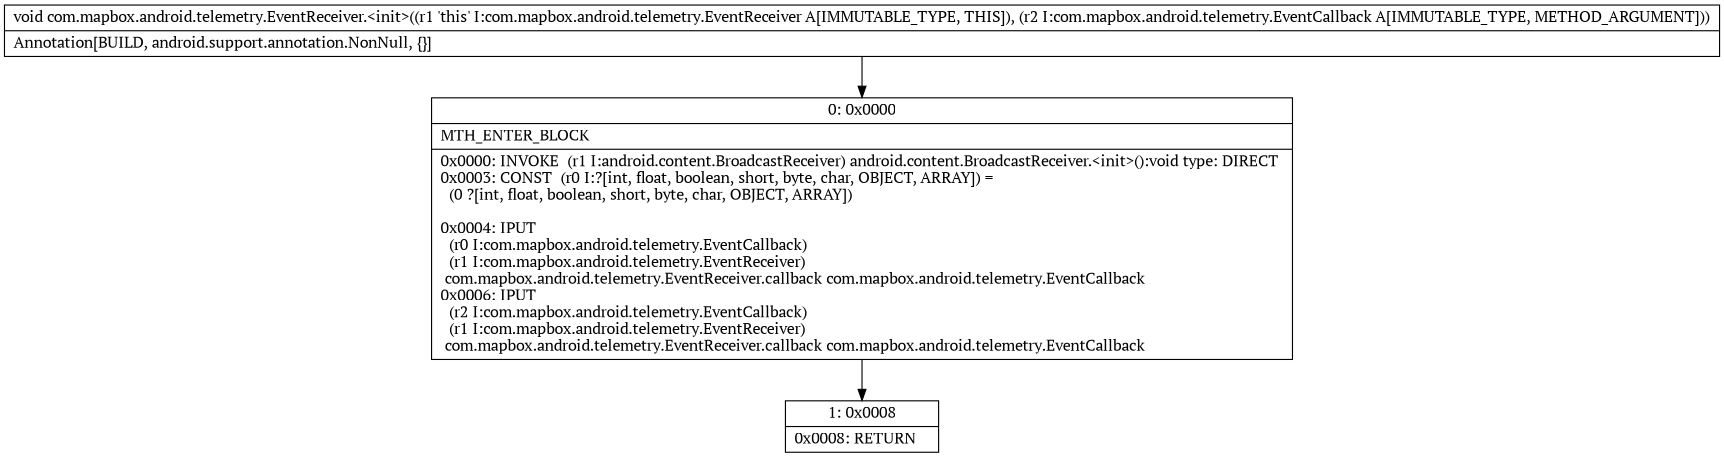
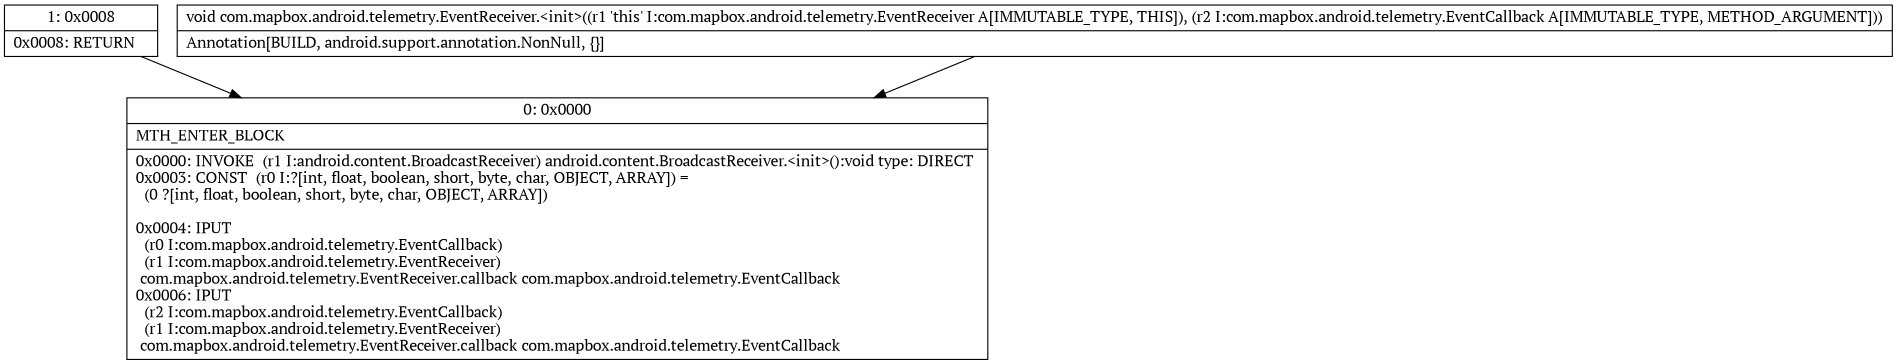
  digraph {
    fontname="PT Serif"
    node [shape=record fontname="PT Serif"]
    edge [fontname="PT Serif"]
    n1 [label="{0\:\ 0x0000|MTH_ENTER_BLOCK\l|0x0000: INVOKE  (r1 I:android.content.BroadcastReceiver) android.content.BroadcastReceiver.\<init\>():void type: DIRECT \l0x0003: CONST  (r0 I:?[int, float, boolean, short, byte, char, OBJECT, ARRAY]) = \l  (0 ?[int, float, boolean, short, byte, char, OBJECT, ARRAY])\l \l0x0004: IPUT  \l  (r0 I:com.mapbox.android.telemetry.EventCallback)\l  (r1 I:com.mapbox.android.telemetry.EventReceiver)\l com.mapbox.android.telemetry.EventReceiver.callback com.mapbox.android.telemetry.EventCallback \l0x0006: IPUT  \l  (r2 I:com.mapbox.android.telemetry.EventCallback)\l  (r1 I:com.mapbox.android.telemetry.EventReceiver)\l com.mapbox.android.telemetry.EventReceiver.callback com.mapbox.android.telemetry.EventCallback \l}"]
    n2 [label="{1\:\ 0x0008|0x0008: RETURN   \l}"]
    n3 [label="{void com.mapbox.android.telemetry.EventReceiver.\<init\>((r1 'this' I:com.mapbox.android.telemetry.EventReceiver A[IMMUTABLE_TYPE, THIS]), (r2 I:com.mapbox.android.telemetry.EventCallback A[IMMUTABLE_TYPE, METHOD_ARGUMENT]))  | Annotation[BUILD, android.support.annotation.NonNull, \{\}]\l}"]
-   n1 -> n2
+   n2 -> n1
    n3 -> n1
  }
